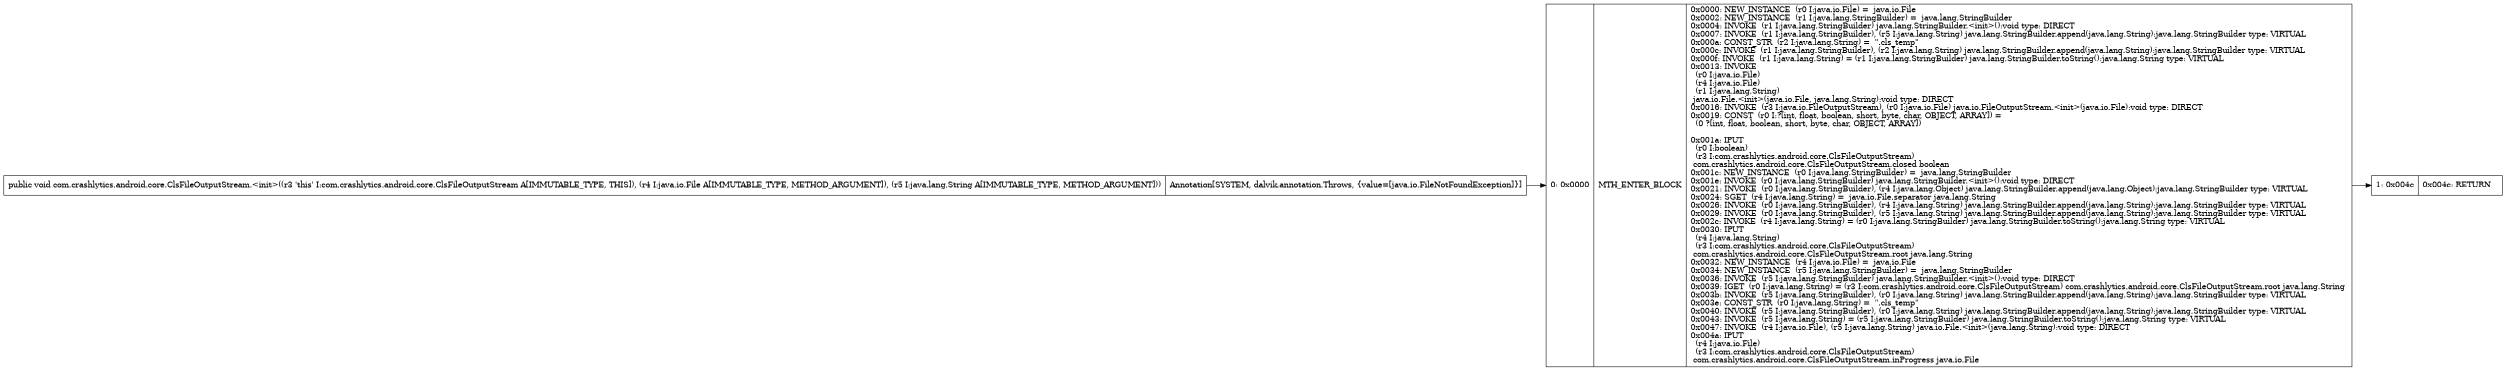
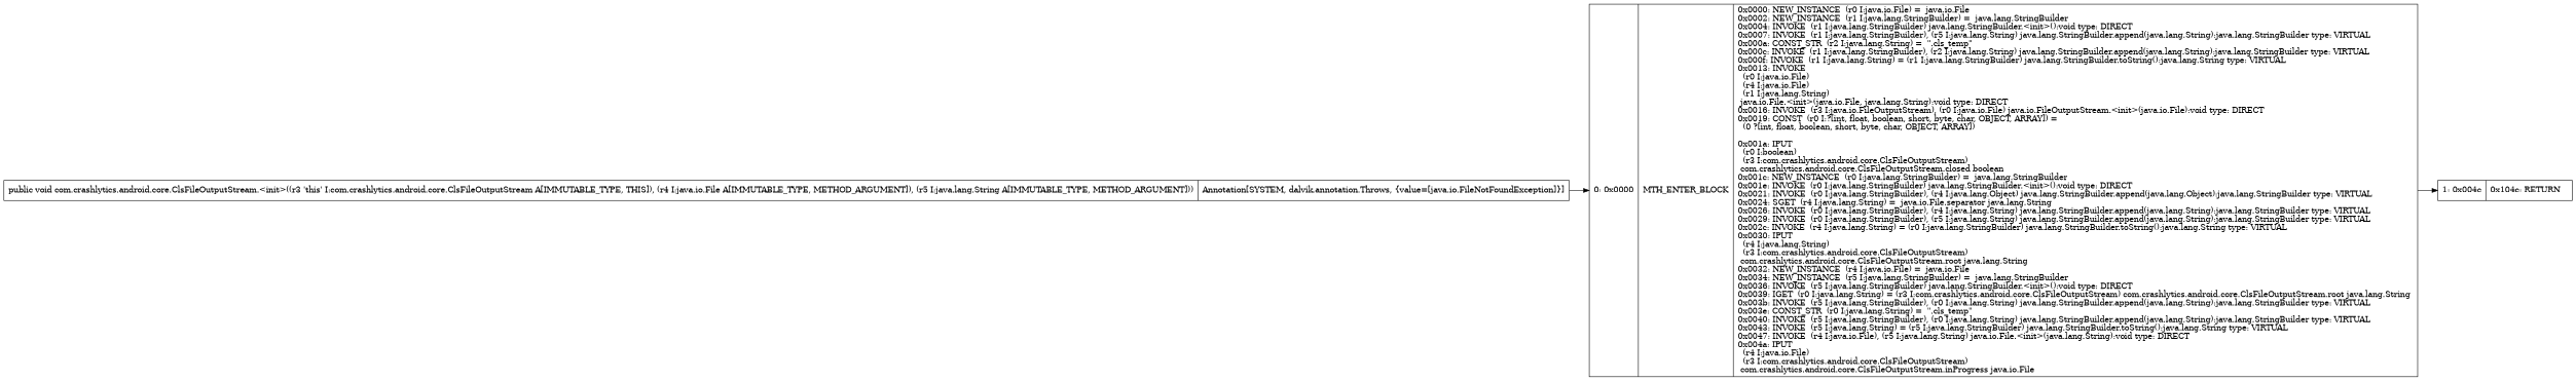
  digraph {
    rankdir=LR
    node [shape=record]
    n1 [label="{0\:\ 0x0000|MTH_ENTER_BLOCK\l|0x0000: NEW_INSTANCE  (r0 I:java.io.File) =  java.io.File \l0x0002: NEW_INSTANCE  (r1 I:java.lang.StringBuilder) =  java.lang.StringBuilder \l0x0004: INVOKE  (r1 I:java.lang.StringBuilder) java.lang.StringBuilder.\<init\>():void type: DIRECT \l0x0007: INVOKE  (r1 I:java.lang.StringBuilder), (r5 I:java.lang.String) java.lang.StringBuilder.append(java.lang.String):java.lang.StringBuilder type: VIRTUAL \l0x000a: CONST_STR  (r2 I:java.lang.String) =  \".cls_temp\" \l0x000c: INVOKE  (r1 I:java.lang.StringBuilder), (r2 I:java.lang.String) java.lang.StringBuilder.append(java.lang.String):java.lang.StringBuilder type: VIRTUAL \l0x000f: INVOKE  (r1 I:java.lang.String) = (r1 I:java.lang.StringBuilder) java.lang.StringBuilder.toString():java.lang.String type: VIRTUAL \l0x0013: INVOKE  \l  (r0 I:java.io.File)\l  (r4 I:java.io.File)\l  (r1 I:java.lang.String)\l java.io.File.\<init\>(java.io.File, java.lang.String):void type: DIRECT \l0x0016: INVOKE  (r3 I:java.io.FileOutputStream), (r0 I:java.io.File) java.io.FileOutputStream.\<init\>(java.io.File):void type: DIRECT \l0x0019: CONST  (r0 I:?[int, float, boolean, short, byte, char, OBJECT, ARRAY]) = \l  (0 ?[int, float, boolean, short, byte, char, OBJECT, ARRAY])\l \l0x001a: IPUT  \l  (r0 I:boolean)\l  (r3 I:com.crashlytics.android.core.ClsFileOutputStream)\l com.crashlytics.android.core.ClsFileOutputStream.closed boolean \l0x001c: NEW_INSTANCE  (r0 I:java.lang.StringBuilder) =  java.lang.StringBuilder \l0x001e: INVOKE  (r0 I:java.lang.StringBuilder) java.lang.StringBuilder.\<init\>():void type: DIRECT \l0x0021: INVOKE  (r0 I:java.lang.StringBuilder), (r4 I:java.lang.Object) java.lang.StringBuilder.append(java.lang.Object):java.lang.StringBuilder type: VIRTUAL \l0x0024: SGET  (r4 I:java.lang.String) =  java.io.File.separator java.lang.String \l0x0026: INVOKE  (r0 I:java.lang.StringBuilder), (r4 I:java.lang.String) java.lang.StringBuilder.append(java.lang.String):java.lang.StringBuilder type: VIRTUAL \l0x0029: INVOKE  (r0 I:java.lang.StringBuilder), (r5 I:java.lang.String) java.lang.StringBuilder.append(java.lang.String):java.lang.StringBuilder type: VIRTUAL \l0x002c: INVOKE  (r4 I:java.lang.String) = (r0 I:java.lang.StringBuilder) java.lang.StringBuilder.toString():java.lang.String type: VIRTUAL \l0x0030: IPUT  \l  (r4 I:java.lang.String)\l  (r3 I:com.crashlytics.android.core.ClsFileOutputStream)\l com.crashlytics.android.core.ClsFileOutputStream.root java.lang.String \l0x0032: NEW_INSTANCE  (r4 I:java.io.File) =  java.io.File \l0x0034: NEW_INSTANCE  (r5 I:java.lang.StringBuilder) =  java.lang.StringBuilder \l0x0036: INVOKE  (r5 I:java.lang.StringBuilder) java.lang.StringBuilder.\<init\>():void type: DIRECT \l0x0039: IGET  (r0 I:java.lang.String) = (r3 I:com.crashlytics.android.core.ClsFileOutputStream) com.crashlytics.android.core.ClsFileOutputStream.root java.lang.String \l0x003b: INVOKE  (r5 I:java.lang.StringBuilder), (r0 I:java.lang.String) java.lang.StringBuilder.append(java.lang.String):java.lang.StringBuilder type: VIRTUAL \l0x003e: CONST_STR  (r0 I:java.lang.String) =  \".cls_temp\" \l0x0040: INVOKE  (r5 I:java.lang.StringBuilder), (r0 I:java.lang.String) java.lang.StringBuilder.append(java.lang.String):java.lang.StringBuilder type: VIRTUAL \l0x0043: INVOKE  (r5 I:java.lang.String) = (r5 I:java.lang.StringBuilder) java.lang.StringBuilder.toString():java.lang.String type: VIRTUAL \l0x0047: INVOKE  (r4 I:java.io.File), (r5 I:java.lang.String) java.io.File.\<init\>(java.lang.String):void type: DIRECT \l0x004a: IPUT  \l  (r4 I:java.io.File)\l  (r3 I:com.crashlytics.android.core.ClsFileOutputStream)\l com.crashlytics.android.core.ClsFileOutputStream.inProgress java.io.File \l}"]
-   n2 [label="{1\:\ 0x004c|0x004c: RETURN   \l}"]
+   n2 [label="{1\:\ 0x004c|0x104c: RETURN   \l}"]
    n3 [label="{public void com.crashlytics.android.core.ClsFileOutputStream.\<init\>((r3 'this' I:com.crashlytics.android.core.ClsFileOutputStream A[IMMUTABLE_TYPE, THIS]), (r4 I:java.io.File A[IMMUTABLE_TYPE, METHOD_ARGUMENT]), (r5 I:java.lang.String A[IMMUTABLE_TYPE, METHOD_ARGUMENT]))  | Annotation[SYSTEM, dalvik.annotation.Throws, \{value=[java.io.FileNotFoundException]\}]\l}"]
    n1 -> n2
    n3 -> n1
  }
